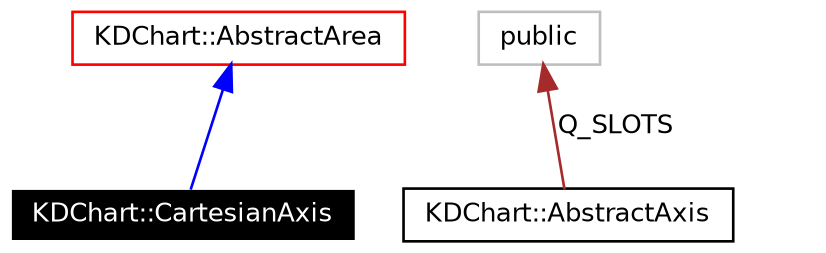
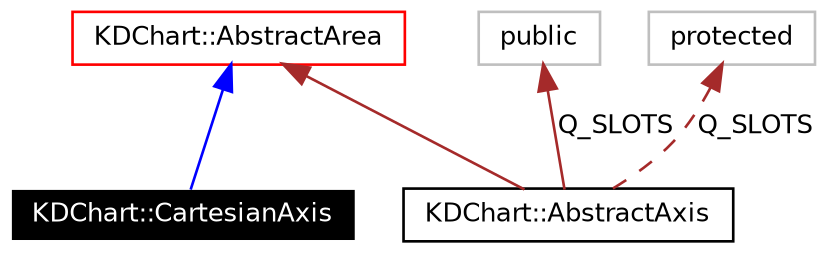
  digraph {
    node [color=grey75 fontname=Helvetica fontsize=10 shape=record]
    edge [color=brown dir=back fontname=Helvetica fontsize=10 labelfontname=Helvetica labelfontsize=10 style=solid]
    n1 [color=white fillcolor=black fontcolor=white height=0.2 label="KDChart::CartesianAxis" style=filled width=0.4]
    n2 [color=black height=0.2 label="KDChart::AbstractAxis" width=0.4]
    n3 [color=red height=0.2 label="KDChart::AbstractArea" width=0.4]
    n4 [height=0.2 label=public width=0.4]
+   n5 [height=0.2 label=protected width=0.4]
    n3 -> n1 [color=blue]
+   n3 -> n2
    n4 -> n2 [label=Q_SLOTS]
+   n5 -> n2 [label=Q_SLOTS style=dashed]
  }
